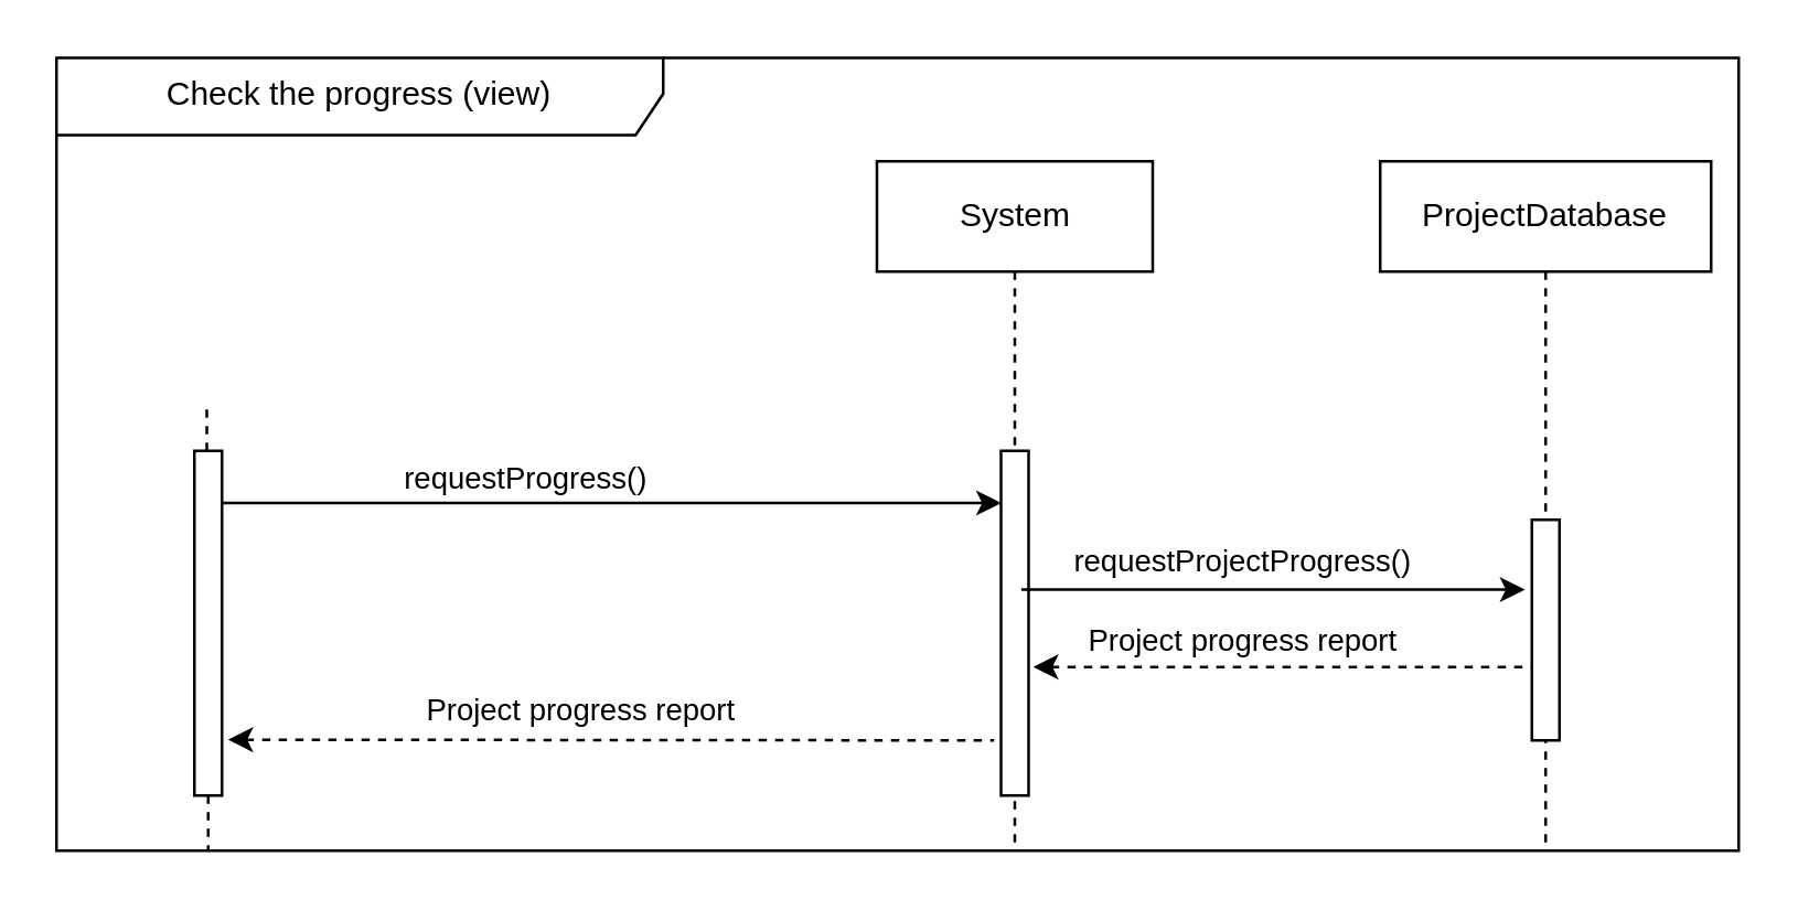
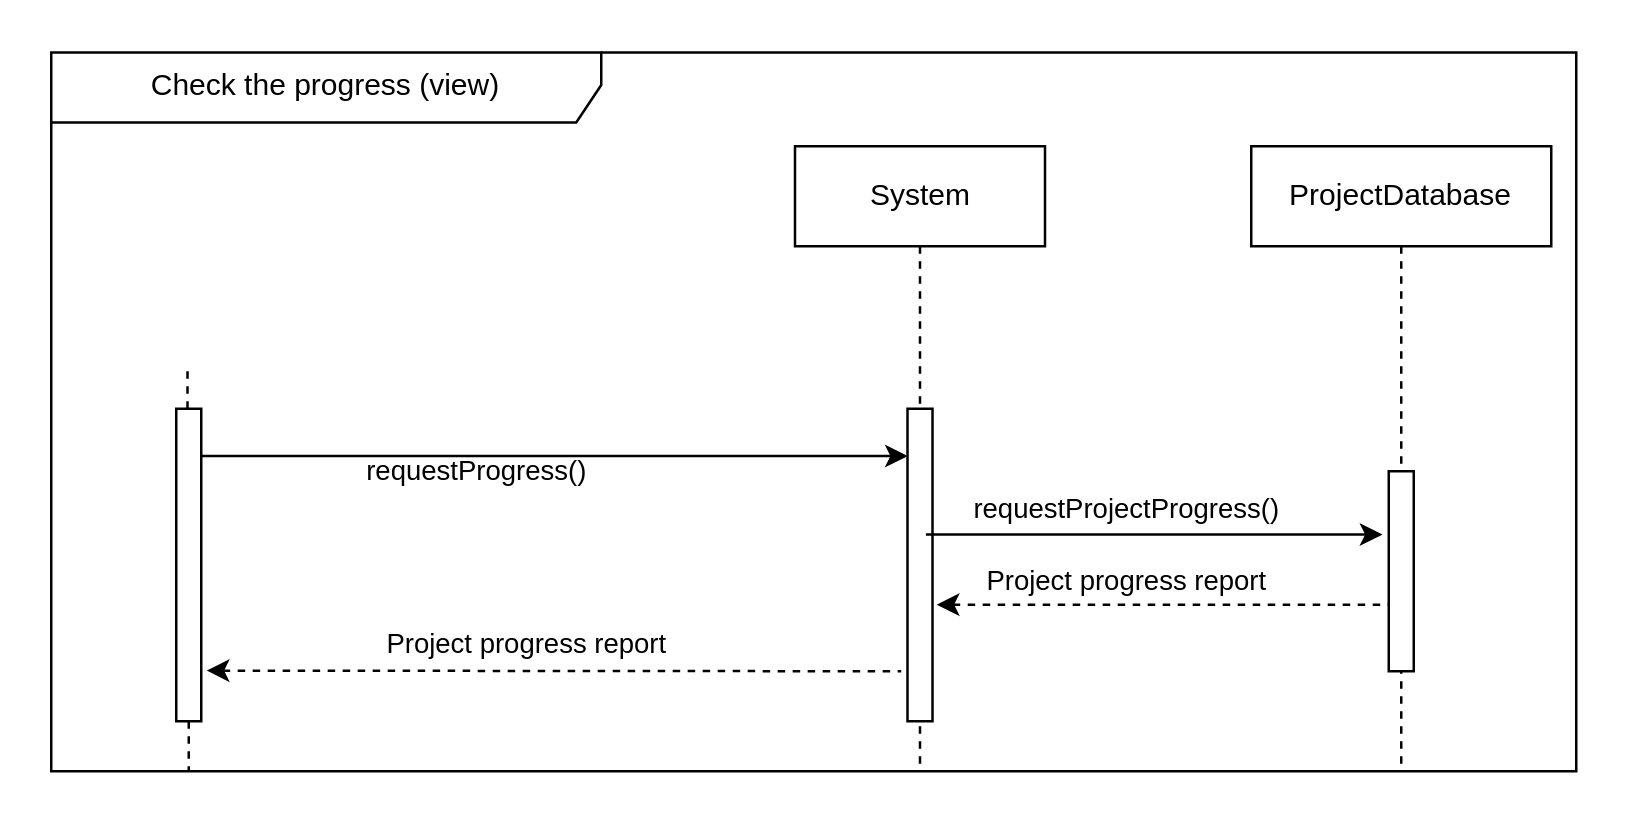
  <mxCell id="0" />
  <mxCell id="1" parent="0" />
  <mxCell id="2" value="Check the progress (view)" style="shape=umlFrame;whiteSpace=wrap;html=1;width=220;height=28;" parent="1" vertex="1"><mxGeometry x="20" y="20.5" width="610" height="287.5" as="geometry" /></mxCell>
  <mxCell id="3" value="ProjectDatabase" style="shape=umlLifeline;perimeter=lifelinePerimeter;whiteSpace=wrap;html=1;container=1;collapsible=0;recursiveResize=0;outlineConnect=0;" parent="1" vertex="1"><mxGeometry x="500" y="58" width="120" height="250" as="geometry" /></mxCell>
  <mxCell id="4" value="" style="endArrow=none;dashed=1;endFill=0;endSize=12;html=1;startArrow=none;" parent="1" source="6" edge="1"><mxGeometry width="160" relative="1" as="geometry"><mxPoint x="74.5" y="148" as="sourcePoint" /><mxPoint x="75" y="308" as="targetPoint" /></mxGeometry></mxCell>
  <mxCell id="5" value="System" style="shape=umlLifeline;perimeter=lifelinePerimeter;whiteSpace=wrap;html=1;container=1;collapsible=0;recursiveResize=0;outlineConnect=0;" parent="1" vertex="1"><mxGeometry x="317.5" y="58" width="100" height="250" as="geometry" /></mxCell>
  <mxCell id="6" value="" style="html=1;points=[];perimeter=orthogonalPerimeter;" parent="1" vertex="1"><mxGeometry x="70" y="163" width="10" height="125" as="geometry" /></mxCell>
  <mxCell id="7" value="" style="endArrow=none;dashed=1;endFill=0;endSize=12;html=1;" parent="1" target="6" edge="1"><mxGeometry width="160" relative="1" as="geometry"><mxPoint x="74.5" y="148" as="sourcePoint" /><mxPoint x="74.5" y="498" as="targetPoint" /></mxGeometry></mxCell>
  <mxCell id="8" value="" style="endArrow=classic;html=1;fontSize=11;entryX=0.011;entryY=0.051;entryDx=0;entryDy=0;entryPerimeter=0;" parent="1" edge="1"><mxGeometry width="50" height="50" relative="1" as="geometry"><mxPoint x="80" y="181.925" as="sourcePoint" /><mxPoint x="362.61" y="181.925" as="targetPoint" /></mxGeometry></mxCell>
- <mxCell id="9" value="requestProgress()" style="text;html=1;align=center;verticalAlign=middle;resizable=0;points=[];autosize=1;strokeColor=none;fontSize=11;" parent="1" vertex="1"><mxGeometry x="140" y="163" width="100" height="20" as="geometry" /></mxCell>
+ <mxCell id="9" value="requestProgress()" style="text;html=1;align=center;verticalAlign=middle;resizable=0;points=[];autosize=1;strokeColor=none;fontSize=11;" parent="1" vertex="1"><mxGeometry x="140" y="178" width="100" height="20" as="geometry" /></mxCell>
  <mxCell id="10" value="" style="rounded=0;whiteSpace=wrap;html=1;" parent="1" vertex="1"><mxGeometry x="362.5" y="163" width="10" height="125" as="geometry" /></mxCell>
  <mxCell id="11" value="" style="endArrow=classic;html=1;fontSize=11;entryX=0.014;entryY=0.315;entryDx=0;entryDy=0;exitX=1;exitY=0.25;exitDx=0;exitDy=0;entryPerimeter=0;" parent="1" edge="1"><mxGeometry width="50" height="50" relative="1" as="geometry"><mxPoint x="369.86" y="213.27" as="sourcePoint" /><mxPoint x="552.5" y="213.32" as="targetPoint" /></mxGeometry></mxCell>
  <mxCell id="12" value="requestProjectProgress()" style="text;html=1;align=center;verticalAlign=middle;resizable=0;points=[];autosize=1;strokeColor=none;fontSize=11;" parent="1" vertex="1"><mxGeometry x="379.86" y="193.27" width="140" height="20" as="geometry" /></mxCell>
  <mxCell id="13" value="" style="endArrow=none;dashed=1;html=1;fontSize=11;entryX=-0.021;entryY=0.424;entryDx=0;entryDy=0;entryPerimeter=0;exitX=1.15;exitY=0.348;exitDx=0;exitDy=0;exitPerimeter=0;startArrow=classic;startFill=1;" parent="1" edge="1"><mxGeometry width="50" height="50" relative="1" as="geometry"><mxPoint x="374.21" y="241.36" as="sourcePoint" /><mxPoint x="555" y="241.44" as="targetPoint" /></mxGeometry></mxCell>
  <mxCell id="14" value="Project progress report" style="text;html=1;align=center;verticalAlign=middle;resizable=0;points=[];autosize=1;strokeColor=none;fontSize=11;" parent="1" vertex="1"><mxGeometry x="385.21" y="221.96" width="130" height="20" as="geometry" /></mxCell>
  <mxCell id="15" value="" style="rounded=0;whiteSpace=wrap;html=1;" parent="1" vertex="1"><mxGeometry x="555" y="188" width="10" height="80" as="geometry" /></mxCell>
  <mxCell id="16" value="" style="endArrow=none;dashed=1;html=1;fontSize=11;exitX=1.22;exitY=0.379;exitDx=0;exitDy=0;exitPerimeter=0;startArrow=classic;startFill=1;" parent="1" edge="1"><mxGeometry width="50" height="50" relative="1" as="geometry"><mxPoint x="82.2" y="267.75" as="sourcePoint" /><mxPoint x="360" y="268" as="targetPoint" /></mxGeometry></mxCell>
  <mxCell id="17" value="Project progress report" style="text;html=1;align=center;verticalAlign=middle;resizable=0;points=[];autosize=1;strokeColor=none;fontSize=11;" parent="1" vertex="1"><mxGeometry x="145" y="246.5" width="130" height="20" as="geometry" /></mxCell>
